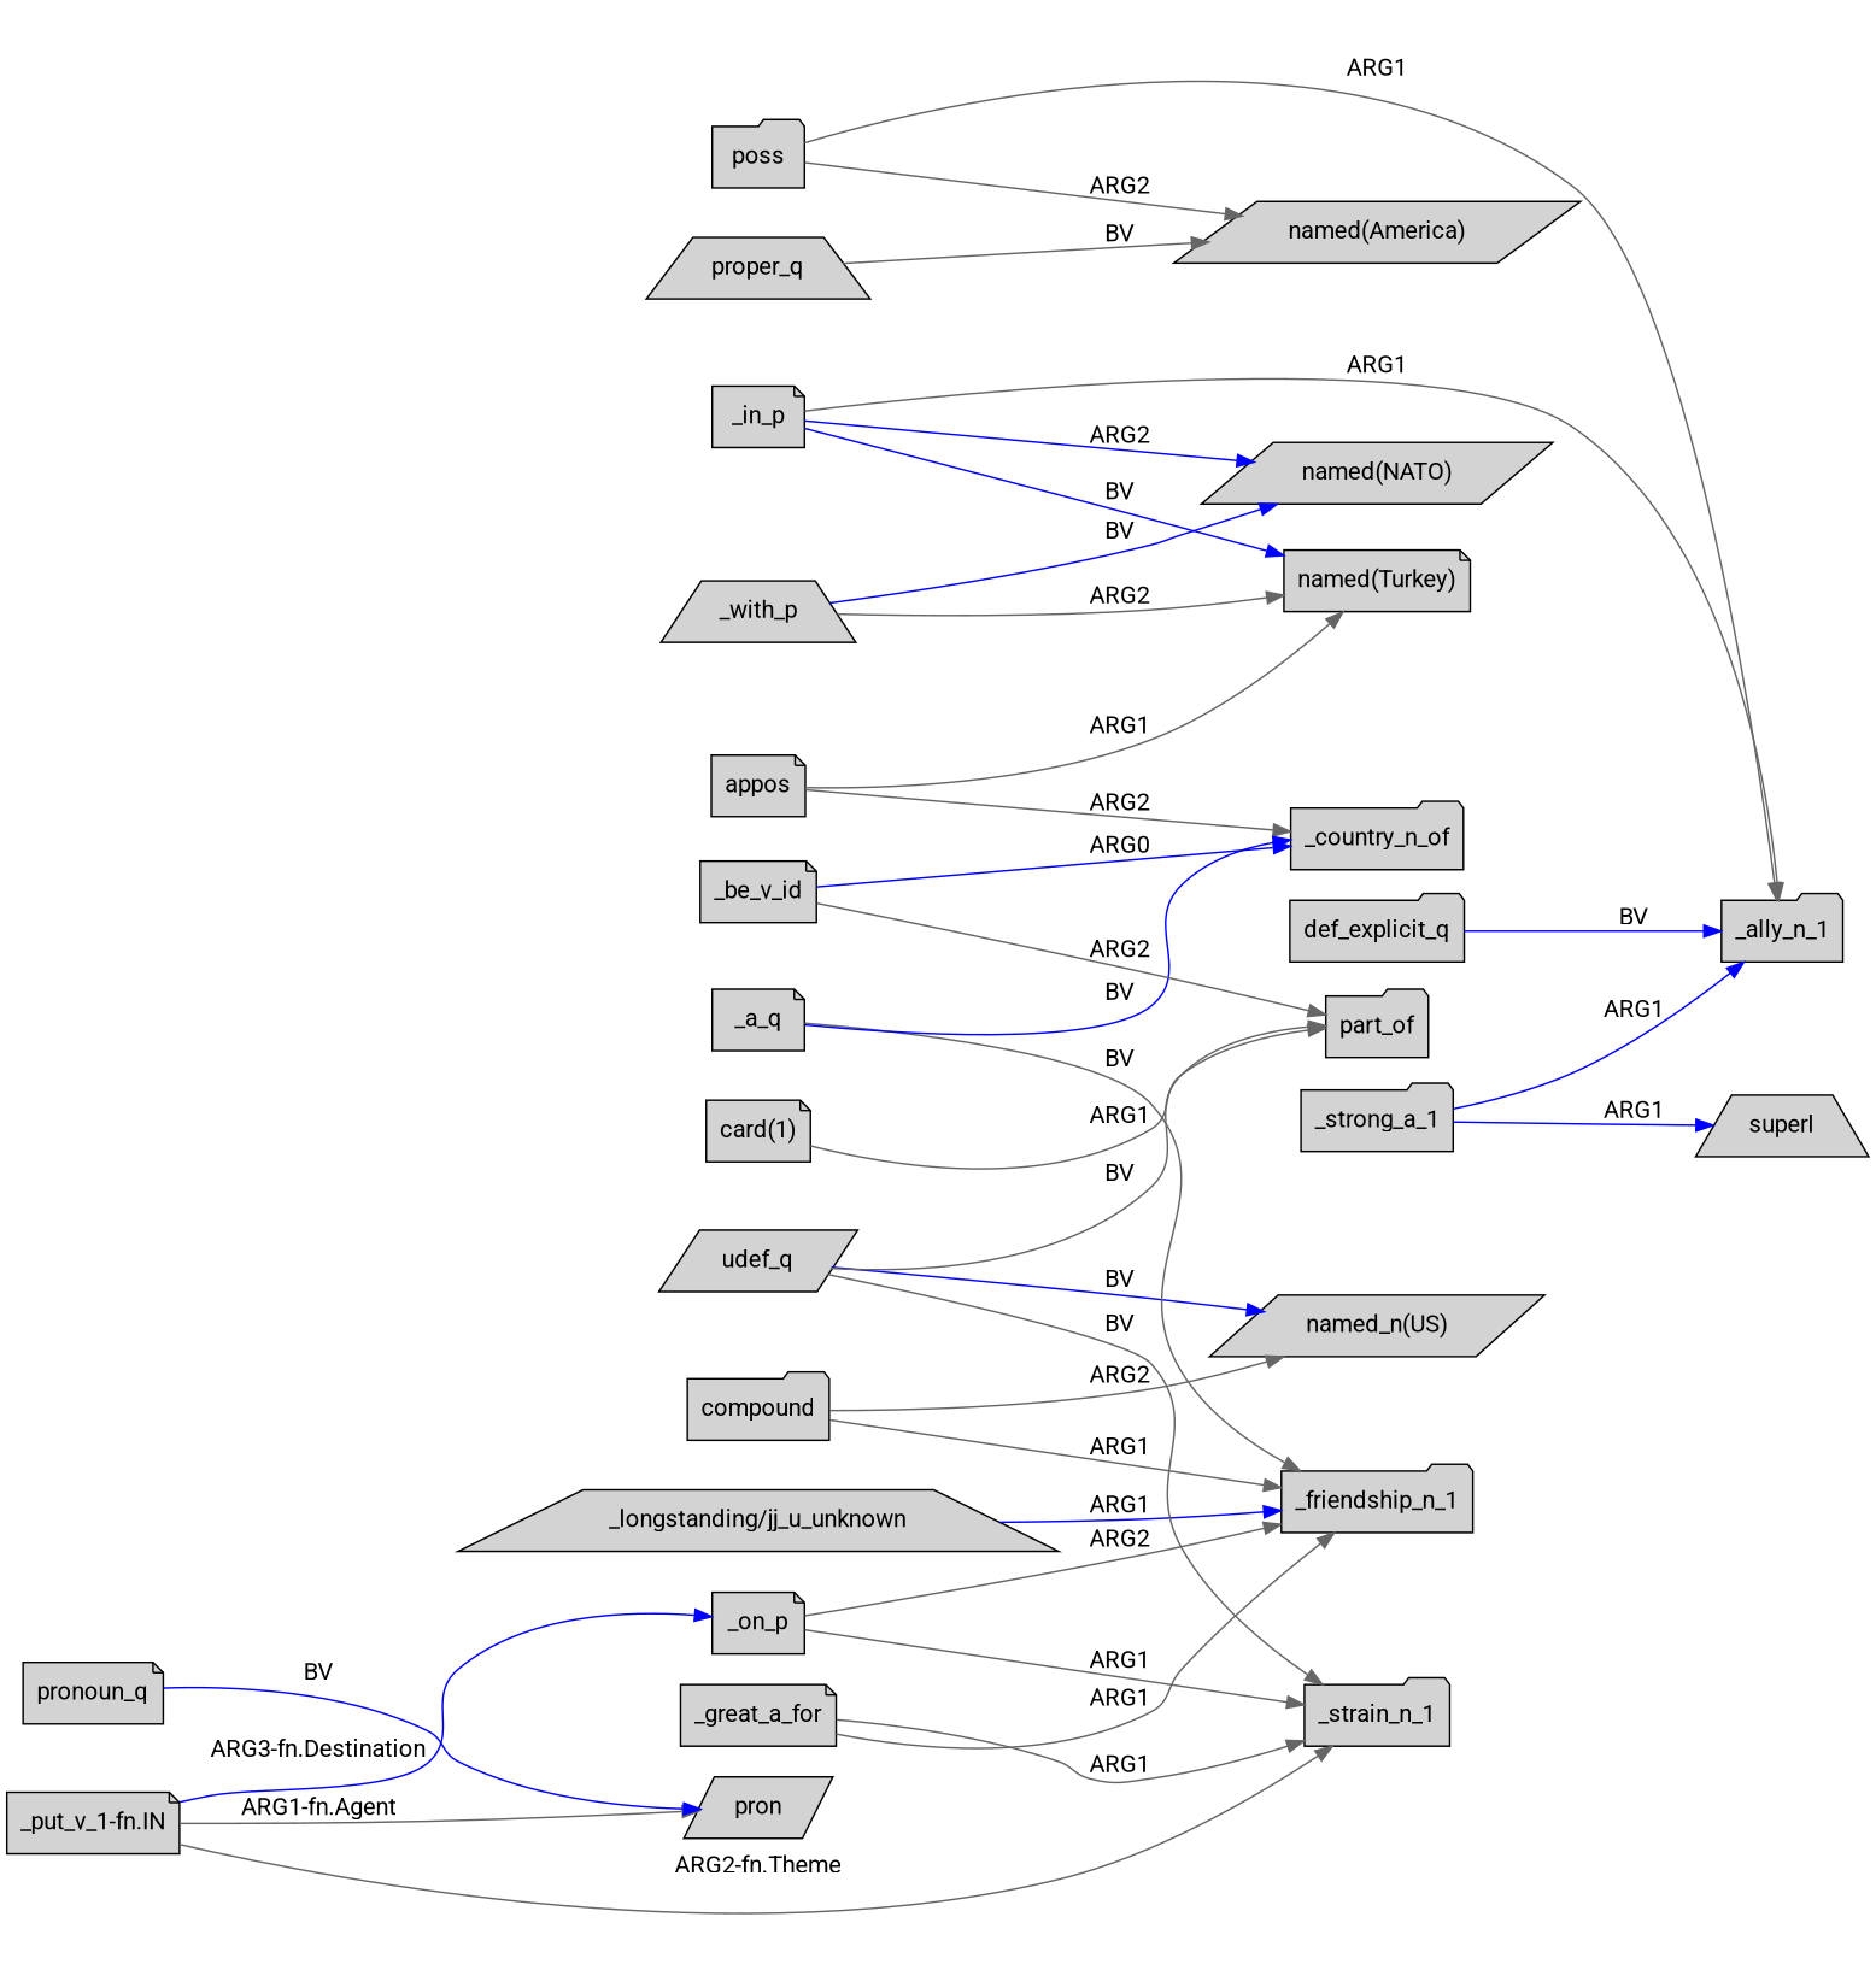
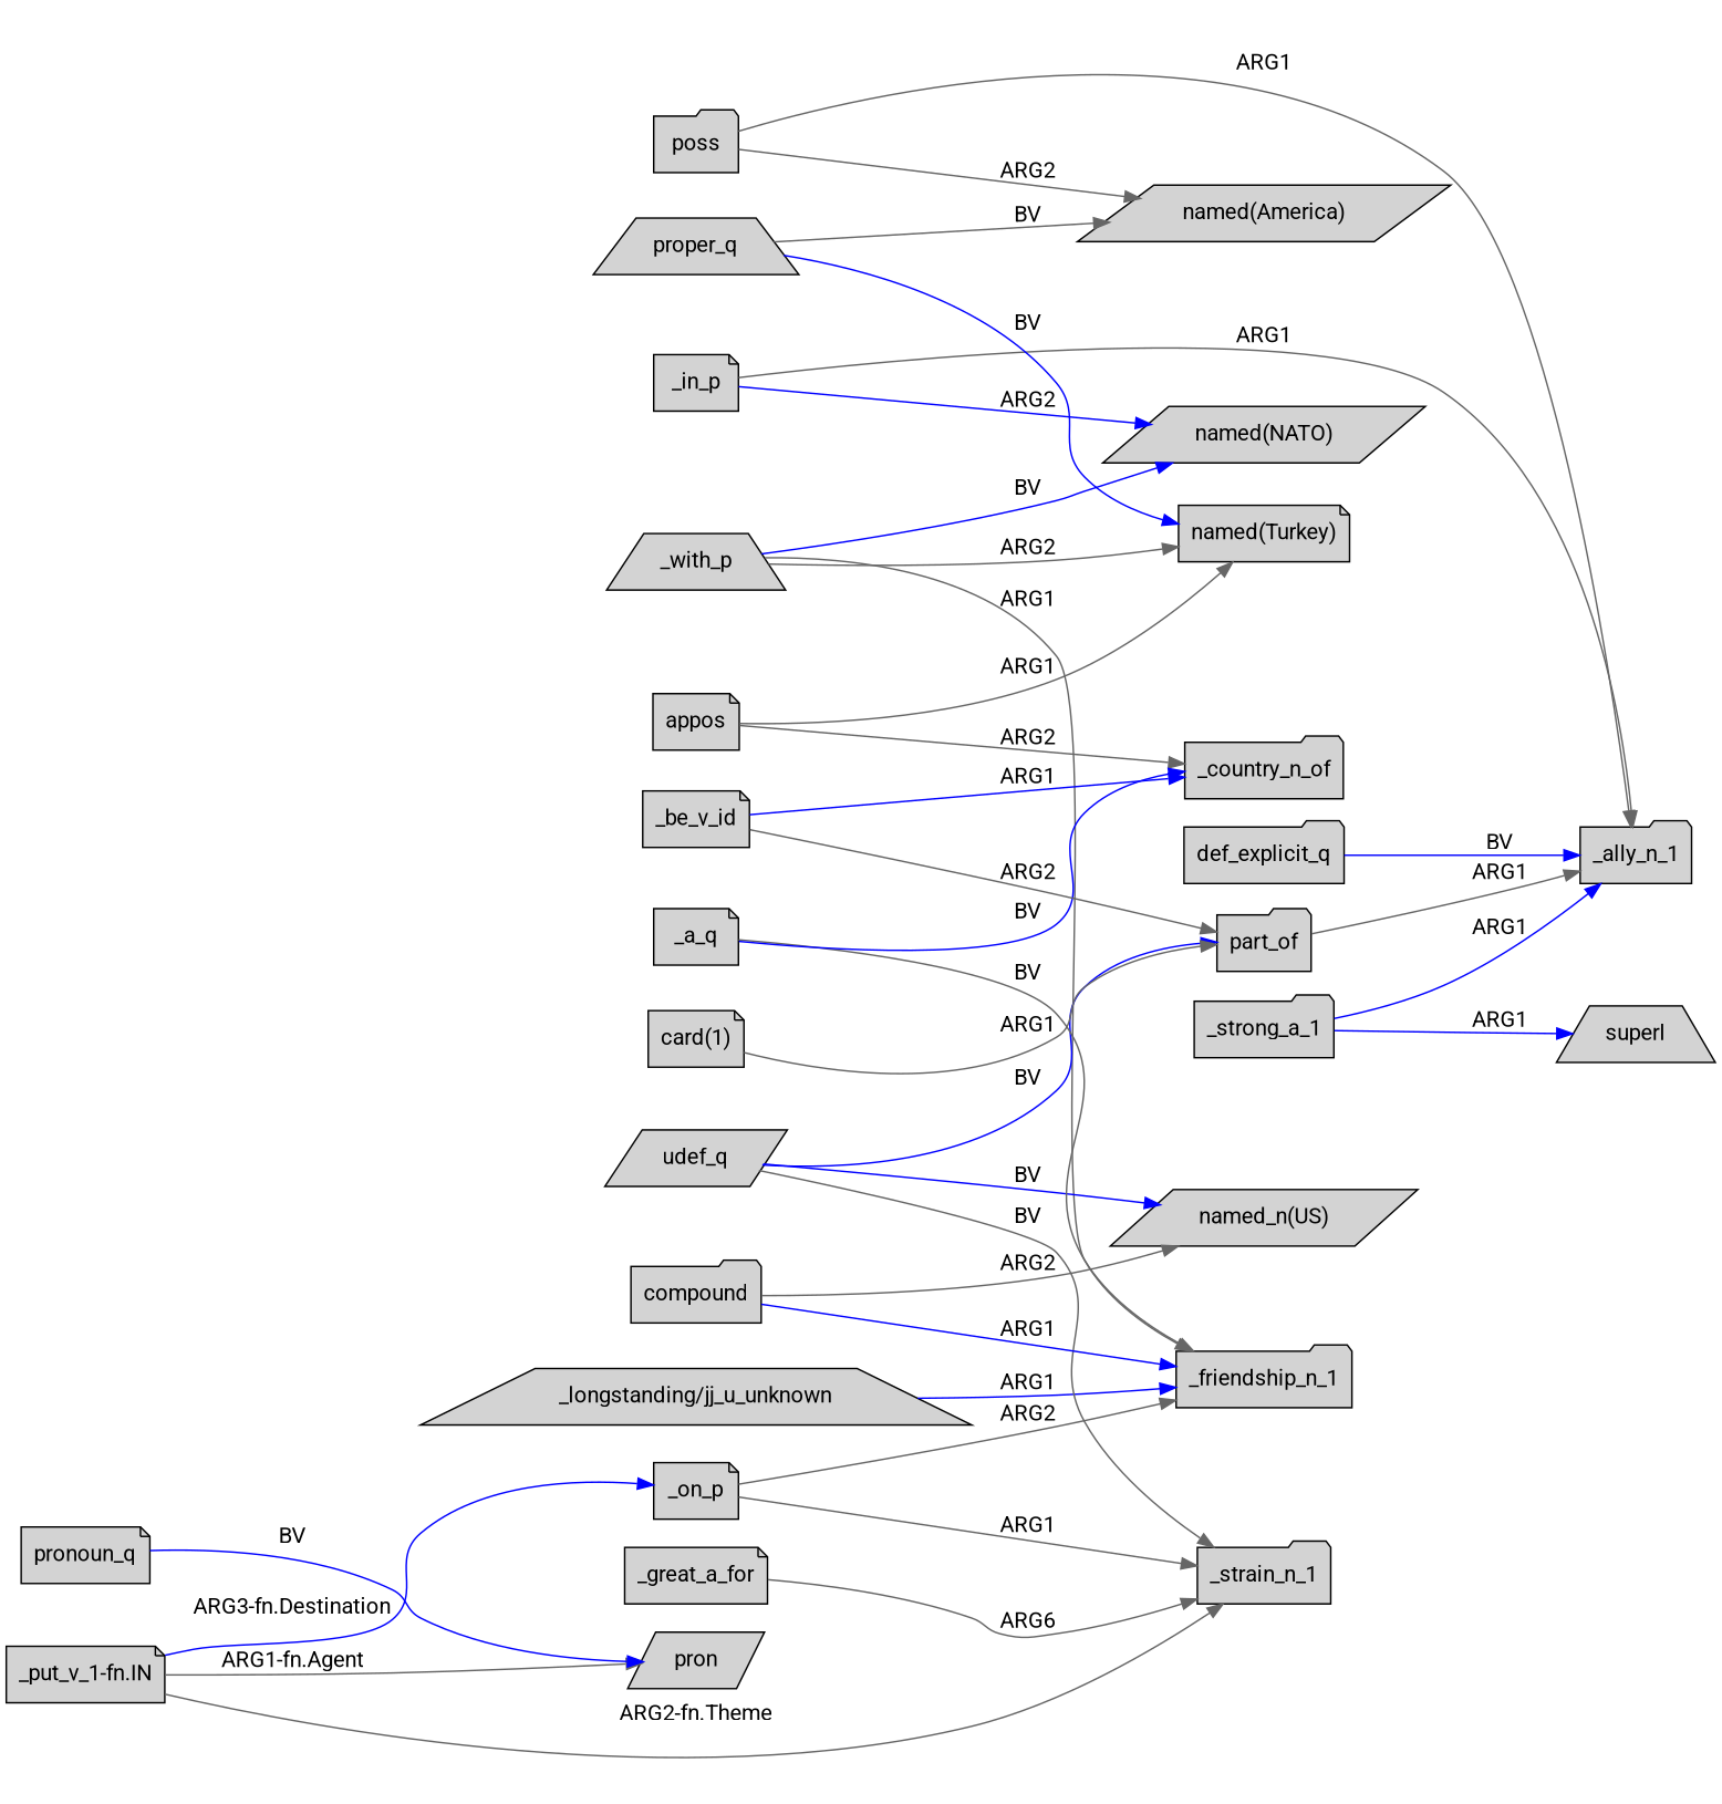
  digraph {
    fontname=Roboto
    rankdir=LR
    node [fontname=Roboto shape=note style=filled]
    edge [color=gray40 fontname=Roboto]
    _with_p [shape=trapezium]
    "named(Turkey)"
    _friendship_n_1 [shape=folder]
    "named(NATO)" [shape=parallelogram]
    "_longstanding/jj_u_unknown" [shape=trapezium]
    pron [shape=parallelogram]
    "_put_v_1-fn.IN"
    _on_p
    _strain_n_1 [shape=folder]
    _in_p
    _ally_n_1 [shape=folder]
    udef_q [shape=parallelogram]
    "named_n(US)" [shape=parallelogram]
    part_of [shape=folder]
    proper_q [shape=trapezium]
    "named(America)" [shape=parallelogram]
    appos
    _country_n_of [shape=folder]
    def_explicit_q [shape=folder]
    _a_q
    compound [shape=folder]
    poss [shape=folder]
    pronoun_q
    _strong_a_1 [shape=folder]
    superl [shape=trapezium]
    "card(1)"
    _great_a_for
    _be_v_id
    _with_p -> "named(Turkey)" [label=ARG2]
-   _great_a_for -> _friendship_n_1 [label=ARG1]
+   _with_p -> _friendship_n_1 [label=ARG1]
    _with_p -> "named(NATO)" [color=blue label=BV]
    "_longstanding/jj_u_unknown" -> _friendship_n_1 [color=blue label=ARG1]
    "_put_v_1-fn.IN" -> pron [label="ARG1-fn.Agent"]
    "_put_v_1-fn.IN" -> _on_p [color=blue label="ARG3-fn.Destination"]
    "_put_v_1-fn.IN" -> _strain_n_1 [label="ARG2-fn.Theme"]
    _on_p -> _friendship_n_1 [label=ARG2]
    _on_p -> _strain_n_1 [label=ARG1]
    _in_p -> "named(NATO)" [color=blue label=ARG2]
    _in_p -> _ally_n_1 [label=ARG1]
    udef_q -> _strain_n_1 [label=BV]
    udef_q -> "named_n(US)" [color=blue label=BV]
-   udef_q -> part_of [label=BV]
-   _in_p -> "named(Turkey)" [color=blue label=BV]
+   udef_q -> part_of [color=blue label=BV]
+   part_of -> _ally_n_1 [label=ARG1]
+   proper_q -> "named(Turkey)" [color=blue label=BV]
    proper_q -> "named(America)" [label=BV]
    appos -> "named(Turkey)" [label=ARG1]
    appos -> _country_n_of [label=ARG2]
    def_explicit_q -> _ally_n_1 [color=blue label=BV]
    _a_q -> _friendship_n_1 [label=BV]
    _a_q -> _country_n_of [color=blue label=BV]
-   compound -> _friendship_n_1 [label=ARG1]
+   compound -> _friendship_n_1 [color=blue label=ARG1]
    compound -> "named_n(US)" [label=ARG2]
    poss -> _ally_n_1 [label=ARG1]
    poss -> "named(America)" [label=ARG2]
    pronoun_q -> pron [color=blue label=BV]
    _strong_a_1 -> _ally_n_1 [color=blue label=ARG1]
    _strong_a_1 -> superl [color=blue label=ARG1]
    "card(1)" -> part_of [label=ARG1]
-   _great_a_for -> _strain_n_1 [label=ARG1]
+   _great_a_for -> _strain_n_1 [label=ARG6]
    _be_v_id -> part_of [label=ARG2]
-   _be_v_id -> _country_n_of [color=blue label=ARG0]
+   _be_v_id -> _country_n_of [color=blue label=ARG1]
  }
